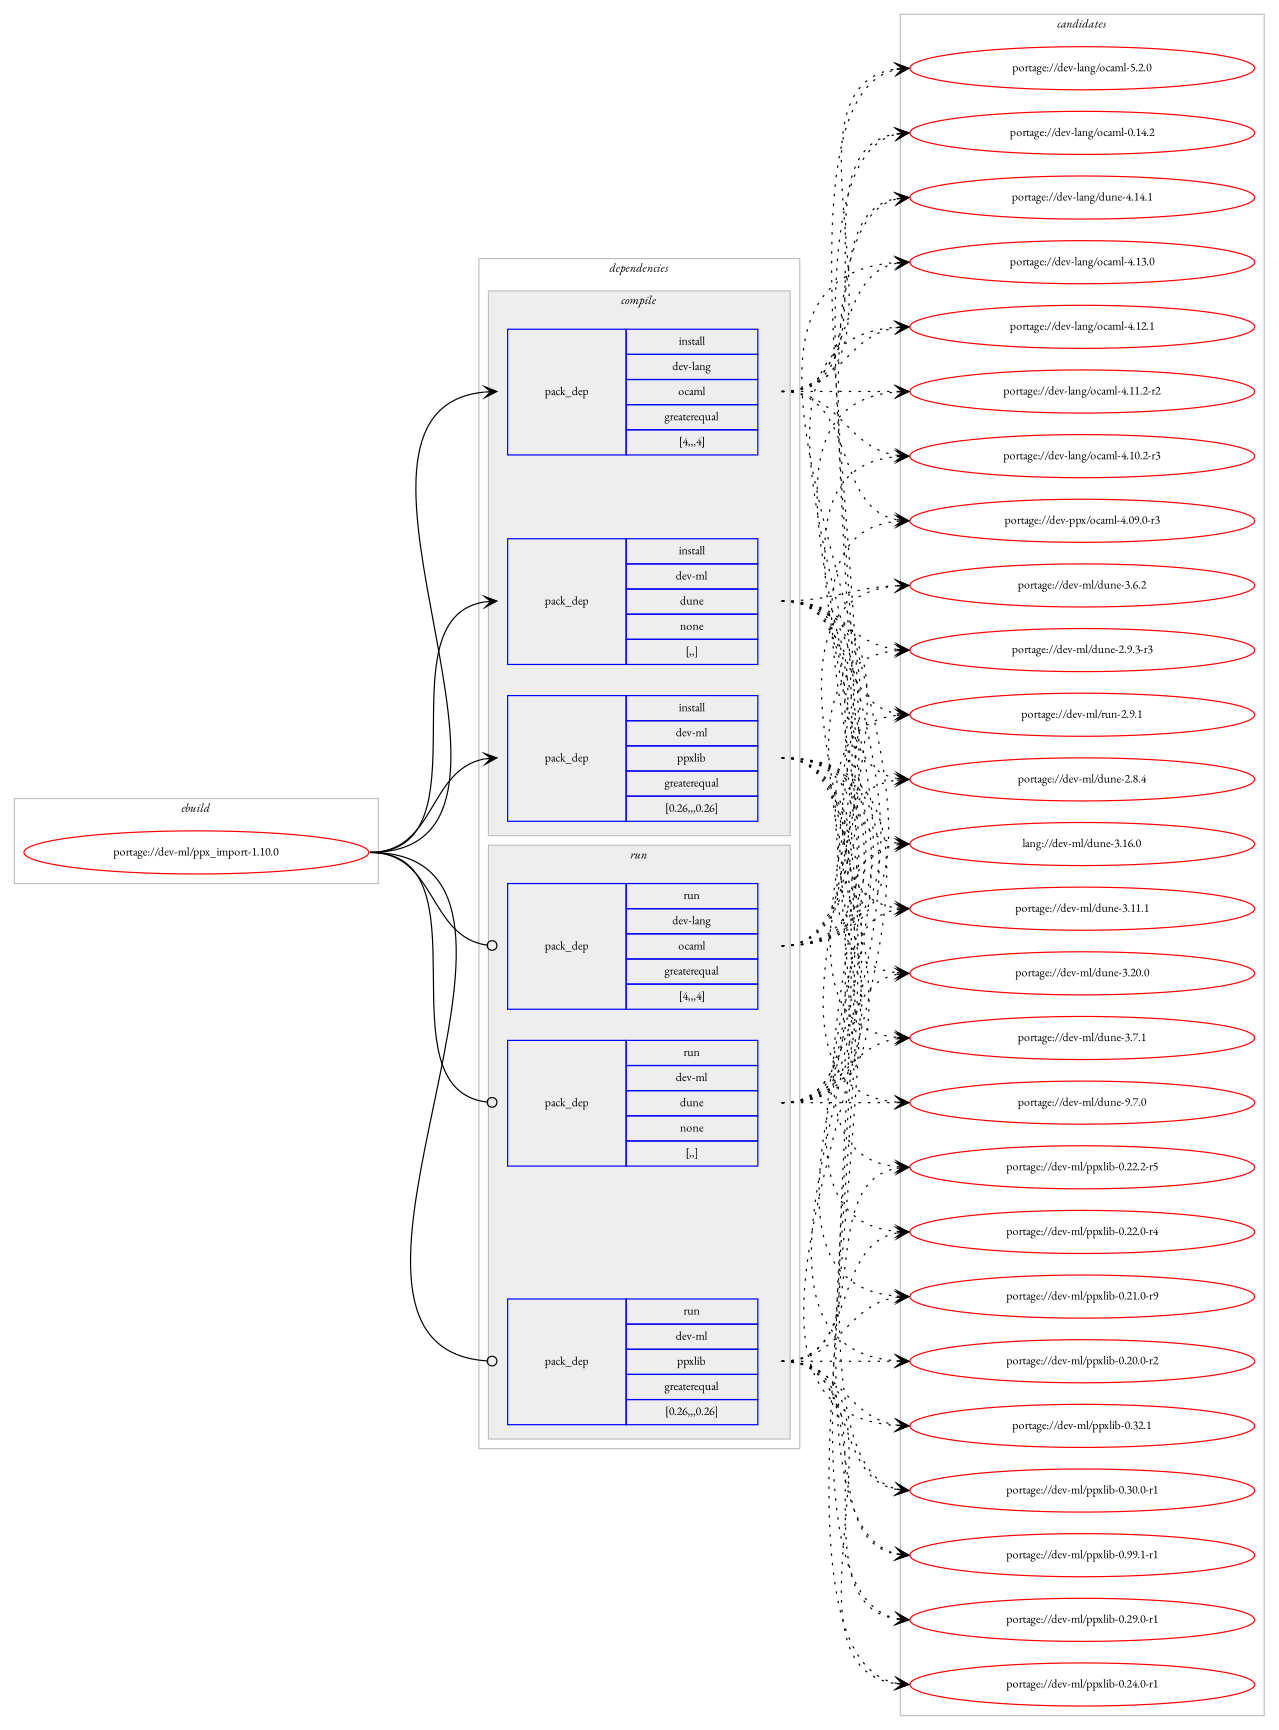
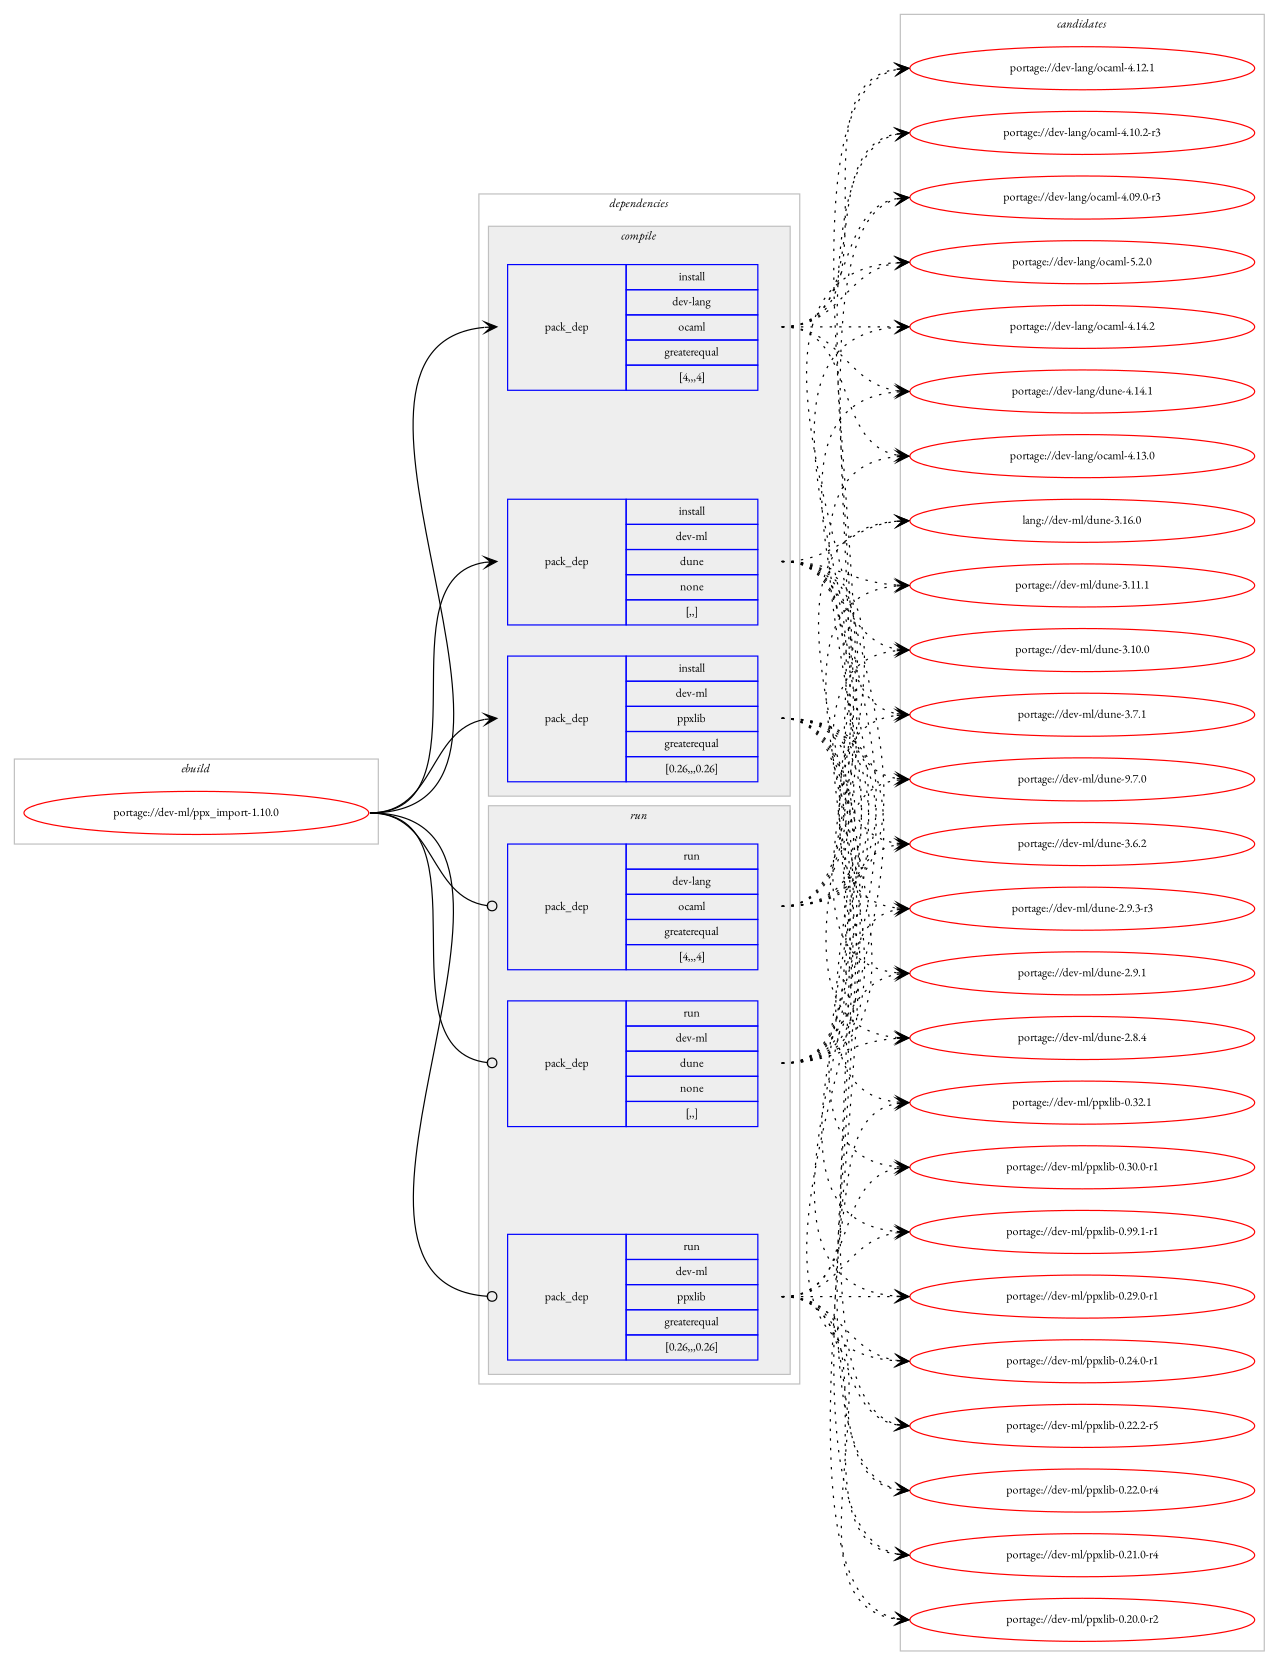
  digraph {
    compound=true
    concentrate=true
    fontname="EB Garamond"
    fontsize=10
    newrank=true
    rankdir=LR
    ranksep=1.5
    node [color=red fontname="EB Garamond" fontsize=10]
    edge [arrowhead=vee fontname="EB Garamond" headport=w style=dotted tailport=e weight=100]
    n1 [label="portage://dev-ml/ppx_import-1.10.0" width=4]
    n2 [color=blue label=<<TABLE BORDER="0" CELLBORDER="1" CELLSPACING="0" CELLPADDING="4" WIDTH="220"><TR><TD ROWSPAN="6" CELLPADDING="30">pack_dep</TD></TR><TR><TD WIDTH="110">install</TD></TR><TR><TD>dev-lang</TD></TR><TR><TD>ocaml</TD></TR><TR><TD>greaterequal</TD></TR><TR><TD>[4,,,4]</TD></TR></TABLE>> shape=none]
    n3 [color=blue label=<<TABLE BORDER="0" CELLBORDER="1" CELLSPACING="0" CELLPADDING="4" WIDTH="220"><TR><TD ROWSPAN="6" CELLPADDING="30">pack_dep</TD></TR><TR><TD WIDTH="110">install</TD></TR><TR><TD>dev-ml</TD></TR><TR><TD>dune</TD></TR><TR><TD>none</TD></TR><TR><TD>[,,]</TD></TR></TABLE>> shape=none]
    n4 [color=blue label=<<TABLE BORDER="0" CELLBORDER="1" CELLSPACING="0" CELLPADDING="4" WIDTH="220"><TR><TD ROWSPAN="6" CELLPADDING="30">pack_dep</TD></TR><TR><TD WIDTH="110">install</TD></TR><TR><TD>dev-ml</TD></TR><TR><TD>ppxlib</TD></TR><TR><TD>greaterequal</TD></TR><TR><TD>[0.26,,,0.26]</TD></TR></TABLE>> shape=none]
    n5 [color=blue label=<<TABLE BORDER="0" CELLBORDER="1" CELLSPACING="0" CELLPADDING="4" WIDTH="220"><TR><TD ROWSPAN="6" CELLPADDING="30">pack_dep</TD></TR><TR><TD WIDTH="110">run</TD></TR><TR><TD>dev-lang</TD></TR><TR><TD>ocaml</TD></TR><TR><TD>greaterequal</TD></TR><TR><TD>[4,,,4]</TD></TR></TABLE>> shape=none]
    n6 [color=blue label=<<TABLE BORDER="0" CELLBORDER="1" CELLSPACING="0" CELLPADDING="4" WIDTH="220"><TR><TD ROWSPAN="6" CELLPADDING="30">pack_dep</TD></TR><TR><TD WIDTH="110">run</TD></TR><TR><TD>dev-ml</TD></TR><TR><TD>dune</TD></TR><TR><TD>none</TD></TR><TR><TD>[,,]</TD></TR></TABLE>> shape=none]
    n7 [color=blue label=<<TABLE BORDER="0" CELLBORDER="1" CELLSPACING="0" CELLPADDING="4" WIDTH="220"><TR><TD ROWSPAN="6" CELLPADDING="30">pack_dep</TD></TR><TR><TD WIDTH="110">run</TD></TR><TR><TD>dev-ml</TD></TR><TR><TD>ppxlib</TD></TR><TR><TD>greaterequal</TD></TR><TR><TD>[0.26,,,0.26]</TD></TR></TABLE>> shape=none]
    n8 [label="portage://dev-lang/ocaml-5.2.0" width=4]
-   n9 [label="portage://dev-lang/ocaml-0.14.2" width=4]
+   n9 [label="portage://dev-lang/ocaml-4.14.2" width=4]
    n10 [label="portage://dev-lang/dune-4.14.1" width=4]
    n11 [label="portage://dev-lang/ocaml-4.13.0" width=4]
    n12 [label="portage://dev-lang/ocaml-4.12.1" width=4]
-   n13 [label="portage://dev-lang/ocaml-4.11.2-r2" width=4]
    n14 [label="portage://dev-lang/ocaml-4.10.2-r3" width=4]
-   n15 [label="portage://dev-ppx/ocaml-4.09.0-r3" width=4]
+   n15 [label="portage://dev-lang/ocaml-4.09.0-r3" width=4]
    n16 [label="lang://dev-ml/dune-3.16.0" width=4]
    n17 [label="portage://dev-ml/dune-3.11.1" width=4]
-   n18 [label="portage://dev-ml/dune-3.20.0" width=4]
+   n18 [label="portage://dev-ml/dune-3.10.0" width=4]
    n19 [label="portage://dev-ml/dune-3.7.1" width=4]
    n20 [label="portage://dev-ml/dune-9.7.0" width=4]
    n21 [label="portage://dev-ml/dune-3.6.2" width=4]
    n22 [label="portage://dev-ml/dune-2.9.3-r3" width=4]
-   n23 [label="portage://dev-ml/run-2.9.1" width=4]
+   n23 [label="portage://dev-ml/dune-2.9.1" width=4]
    n24 [label="portage://dev-ml/dune-2.8.4" width=4]
    n25 [label="portage://dev-ml/ppxlib-0.32.1" width=4]
    n26 [label="portage://dev-ml/ppxlib-0.30.0-r1" width=4]
    n27 [label="portage://dev-ml/ppxlib-0.99.1-r1" width=4]
    n28 [label="portage://dev-ml/ppxlib-0.29.0-r1" width=4]
    n29 [label="portage://dev-ml/ppxlib-0.24.0-r1" width=4]
    n30 [label="portage://dev-ml/ppxlib-0.22.2-r5" width=4]
    n31 [label="portage://dev-ml/ppxlib-0.22.0-r4" width=4]
-   n32 [label="portage://dev-ml/ppxlib-0.21.0-r9" width=4]
+   n32 [label="portage://dev-ml/ppxlib-0.21.0-r4" width=4]
    n33 [label="portage://dev-ml/ppxlib-0.20.0-r2" width=4]
    subgraph cluster_1 {
      color=gray
      label=<<i>ebuild</i>>
      n1
    }
    subgraph cluster_2 {
      color=gray
      label=<<i>dependencies</i>>
      subgraph cluster_3 {
        color=gray
        fillcolor="#eeeeee"
        label=<<i>compile</i>>
        style=filled
        subgraph sub_4 {
          color=gray
          fillcolor="#eeeeee"
          label=<<i>compile</i>>
          style=filled
          n2
        }
        subgraph sub_5 {
          color=gray
          fillcolor="#eeeeee"
          label=<<i>compile</i>>
          style=filled
          n3
        }
        subgraph sub_6 {
          color=gray
          fillcolor="#eeeeee"
          label=<<i>compile</i>>
          style=filled
          n4
        }
      }
      subgraph cluster_7 {
        color=gray
        fillcolor="#eeeeee"
        label=<<i>compile and run</i>>
        style=filled
      }
      subgraph cluster_8 {
        color=gray
        fillcolor="#eeeeee"
        label=<<i>run</i>>
        style=filled
        subgraph sub_9 {
          color=gray
          fillcolor="#eeeeee"
          label=<<i>run</i>>
          style=filled
          n5
        }
        subgraph sub_10 {
          color=gray
          fillcolor="#eeeeee"
          label=<<i>run</i>>
          style=filled
          n6
        }
        subgraph sub_11 {
          color=gray
          fillcolor="#eeeeee"
          label=<<i>run</i>>
          style=filled
          n7
        }
      }
    }
    subgraph cluster_12 {
      color=gray
      label=<<i>candidates</i>>
      rank=same
      subgraph sub_13 {
        color=black
        label=<<i>candidates</i>>
        nodesep=1
        rank=same
        n8
        n9
        n10
        n11
        n12
-       n13
        n14
        n15
      }
      subgraph sub_14 {
        color=black
        label=<<i>candidates</i>>
        nodesep=1
        rank=same
        n16
        n17
        n18
        n19
        n20
        n21
        n22
        n23
        n24
      }
      subgraph sub_15 {
        color=black
        label=<<i>candidates</i>>
        nodesep=1
        rank=same
        n25
        n26
        n27
        n28
        n29
        n30
        n31
        n32
        n33
      }
      subgraph sub_16 {
        color=black
        label=<<i>candidates</i>>
        nodesep=1
        rank=same
        n8
        n9
        n10
        n11
        n12
-       n13
        n14
        n15
      }
      subgraph sub_17 {
        color=black
        label=<<i>candidates</i>>
        nodesep=1
        rank=same
        n16
        n17
        n18
        n19
        n20
        n21
        n22
        n23
        n24
      }
      subgraph sub_18 {
        color=black
        label=<<i>candidates</i>>
        nodesep=1
        rank=same
        n25
        n26
        n27
        n28
        n29
        n30
        n31
        n32
        n33
      }
    }
    n1 -> n2 [style=solid weight=20]
    n1 -> n3 [style=solid weight=20]
    n1 -> n4 [style=solid weight=20]
    n1 -> n5 [arrowhead=odot style=solid weight=20]
    n1 -> n6 [arrowhead=odot style=solid weight=20]
    n1 -> n7 [arrowhead=odot style=solid weight=20]
    n2 -> n8
    n2 -> n9
    n2 -> n10
    n2 -> n11
    n2 -> n12
-   n2 -> n13
    n2 -> n14
    n2 -> n15
    n3 -> n16
    n3 -> n17
    n3 -> n18
    n3 -> n19
    n3 -> n20
    n3 -> n21
    n3 -> n22
    n3 -> n23
    n3 -> n24
    n4 -> n25
    n4 -> n26
    n4 -> n27
    n4 -> n28
    n4 -> n29
    n4 -> n30
    n4 -> n31
    n4 -> n32
    n4 -> n33
    n5 -> n8
    n5 -> n9
    n5 -> n10
    n5 -> n11
    n5 -> n12
-   n5 -> n13
    n5 -> n14
    n5 -> n15
    n6 -> n16
    n6 -> n17
    n6 -> n18
    n6 -> n19
    n6 -> n20
    n6 -> n21
    n6 -> n22
    n6 -> n23
    n6 -> n24
    n7 -> n25
    n7 -> n26
    n7 -> n27
    n7 -> n28
    n7 -> n29
    n7 -> n30
    n7 -> n31
    n7 -> n32
    n7 -> n33
  }
